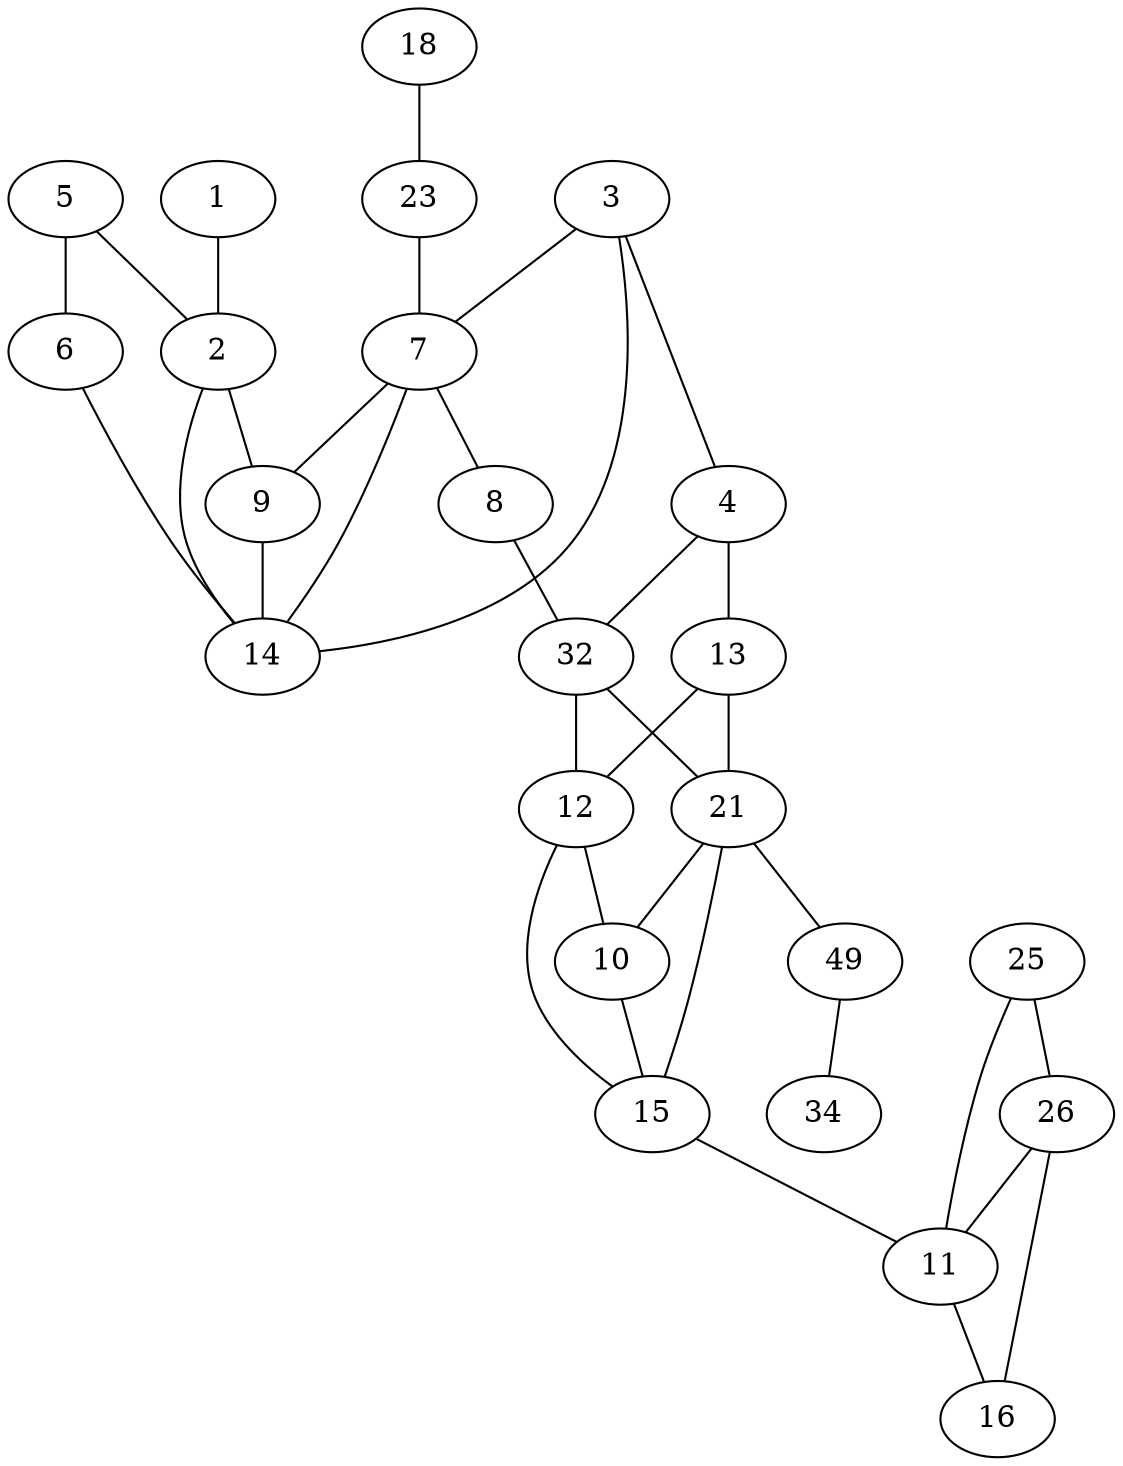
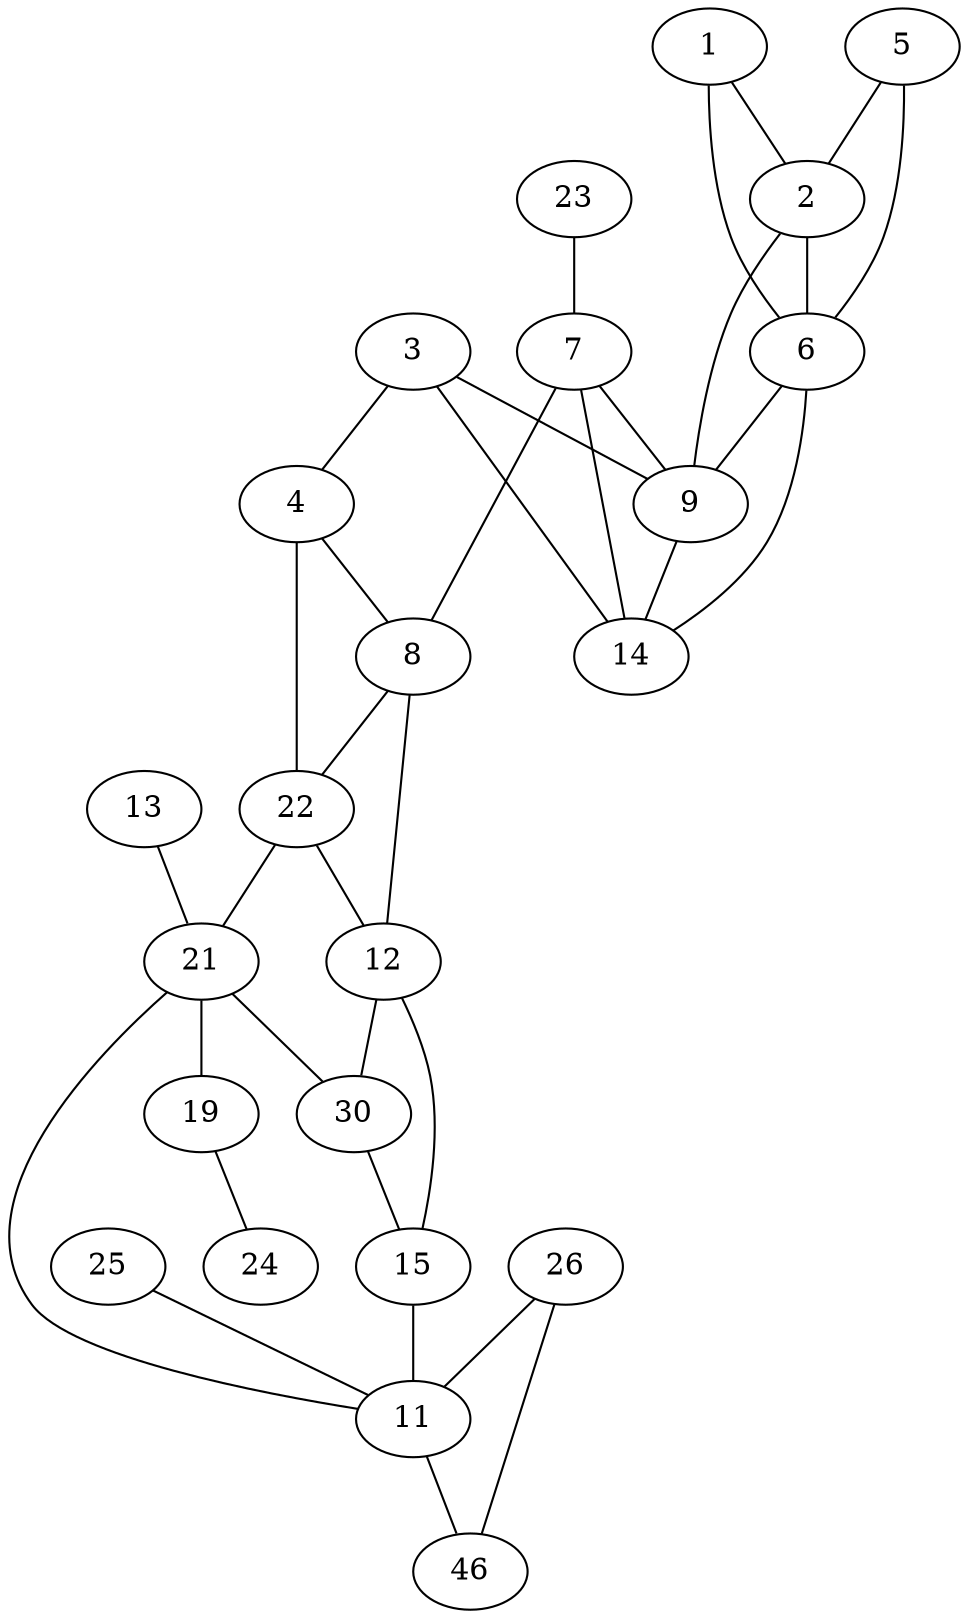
  graph {
    node [aaLength=5 sequence=VNTFV type=1]
    edge [distance0=0.0 frequency=1 type0=2]
    1 [aaLength=11 sequence=SAAAKFERQHM type=0]
    2 [aaLength=10 sequence=NYCNLMMCCR type=0]
    6 [aaLength=10 sequence=NYCNLMMCCR type=0]
    9
    14
-   18
    23
    3 [aaLength=7 sequence=SLADVKA type=0]
    4 [aaLength=4 sequence=VCSQ type=0]
    13 [aaLength=3 sequence=KKV]
-   22 [aaLength=3 sequence=KKV label=32]
+   22 [aaLength=3 sequence=KKV]
    12 [aaLength=3 sequence=CYQ]
    21 [aaLength=3 sequence=CYQ]
-   10 [aaLength=8 sequence=MRITDCRE]
+   10 [aaLength=8 sequence=MRITDCRE label=30]
    15 [aaLength=8 sequence=MRITDCRE]
-   19 [aaLength=8 sequence=MRITDCRE label=49]
+   19 [aaLength=8 sequence=MRITDCRE]
    5 [aaLength=11 sequence=SAAAKFERQHM type=0]
    7 [aaLength=7 sequence=SLADVKA type=0]
    8 [aaLength=4 sequence=VCSQ type=0]
    11 [aaLength=15 sequence=YKTTQVEKHIIVACG]
-   16 [aaLength=15 sequence=YKTTQVEKHIIVACG]
-   24 [aaLength=8 sequence=MRITDCRE label=34]
+   16 [aaLength=15 sequence=YKTTQVEKHIIVACG label=46]
+   24 [aaLength=8 sequence=MRITDCRE]
    25 [aaLength=15 sequence=YKTTQVEKHIIVACG]
    26 [aaLength=9 sequence=VPVHFDASV]
    1 -- 2 [distance0=23.95922 type0=1]
+   1 -- 6 [distance0=25.09921]
    2 -- 9 [distance0=19.90067 distance1=9.0 frequency=2 type1=4]
-   2 -- 14 [distance0=19.90067 type0=3]
+   2 -- 6 [distance0=19.90067 type0=3]
+   6 -- 9 [distance0=19.98605]
    6 -- 14 [distance0=19.98605 type0=3]
    9 -- 14 [type0=5]
-   18 -- 23 [type0=5]
    23 -- 7 [distance0=2.0 type0=4]
-   3 -- 7 [distance0=19.39156]
+   3 -- 9 [distance0=19.39156]
    3 -- 14 [distance0=19.39156 type0=3]
    3 -- 4 [distance0=9.237225 distance1=0.0 frequency=2 type0=1 type1=5]
-   4 -- 13 [distance0=20.57873 distance1=0.0 frequency=2 type1=5]
+   4 -- 8 [distance0=20.57873 distance1=0.0 frequency=2 type1=5]
    4 -- 22 [distance0=20.57873 type0=3]
-   13 -- 12 [distance0=11.0 distance1=8.0 frequency=2 type1=4]
+   8 -- 12 [distance0=11.0 distance1=8.0 frequency=2 type1=4]
    13 -- 21 [distance0=11.0 type0=3]
    22 -- 12 [distance0=11.0]
    22 -- 21 [distance0=11.0 distance1=8.0 frequency=2 type0=3 type1=4]
    12 -- 10 [distance0=7.0 distance1=4.0 frequency=2 type1=4]
    12 -- 15 [distance0=7.0 type0=3]
    21 -- 10 [distance0=7.0]
-   21 -- 15 [distance0=7.0 type0=3]
+   21 -- 11 [distance0=7.0 type0=3]
    21 -- 19 [distance0=4.0 type0=4]
    10 -- 15 [type0=5]
    15 -- 11 [distance0=10.0 type0=4]
    19 -- 24 [type0=5]
    5 -- 2 [distance0=27.77268]
    5 -- 6 [distance0=27.37754 distance1=10.0 frequency=2 type0=1 type1=4]
    7 -- 9 [distance0=26.94829]
    7 -- 14 [distance0=26.94829 type0=3]
    7 -- 8 [distance0=11.16453 distance1=0.0 frequency=2 type0=1 type1=5]
    8 -- 22 [type0=5]
    11 -- 16 [distance1=0.0 frequency=2 type0=1 type1=5]
    25 -- 11 [type0=1]
-   25 -- 26 [distance0=4.0 type0=4]
    26 -- 11 [distance0=19.0]
    26 -- 16 [distance0=19.0 type0=3]
  }
